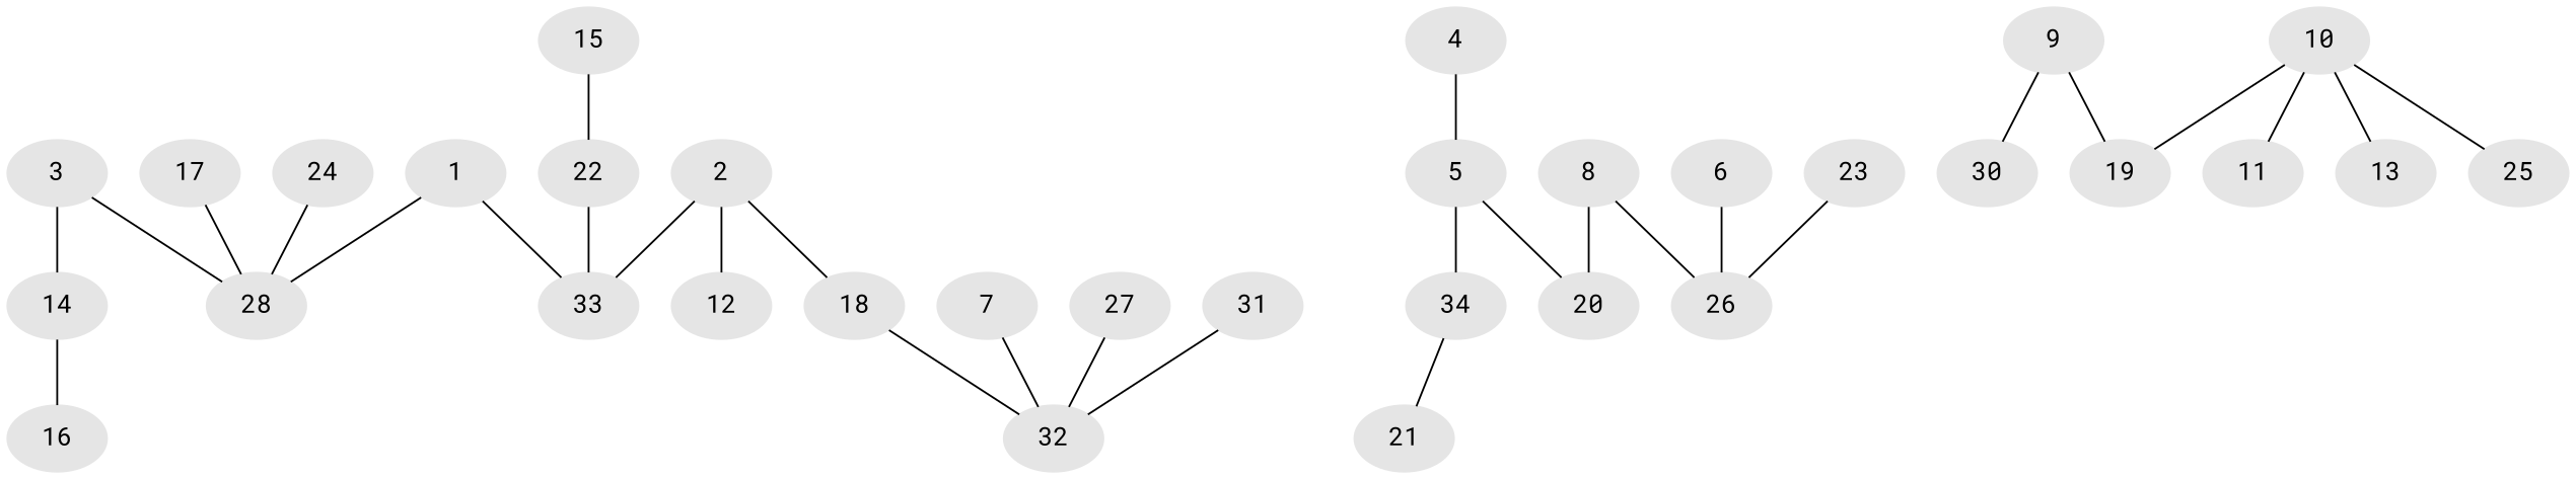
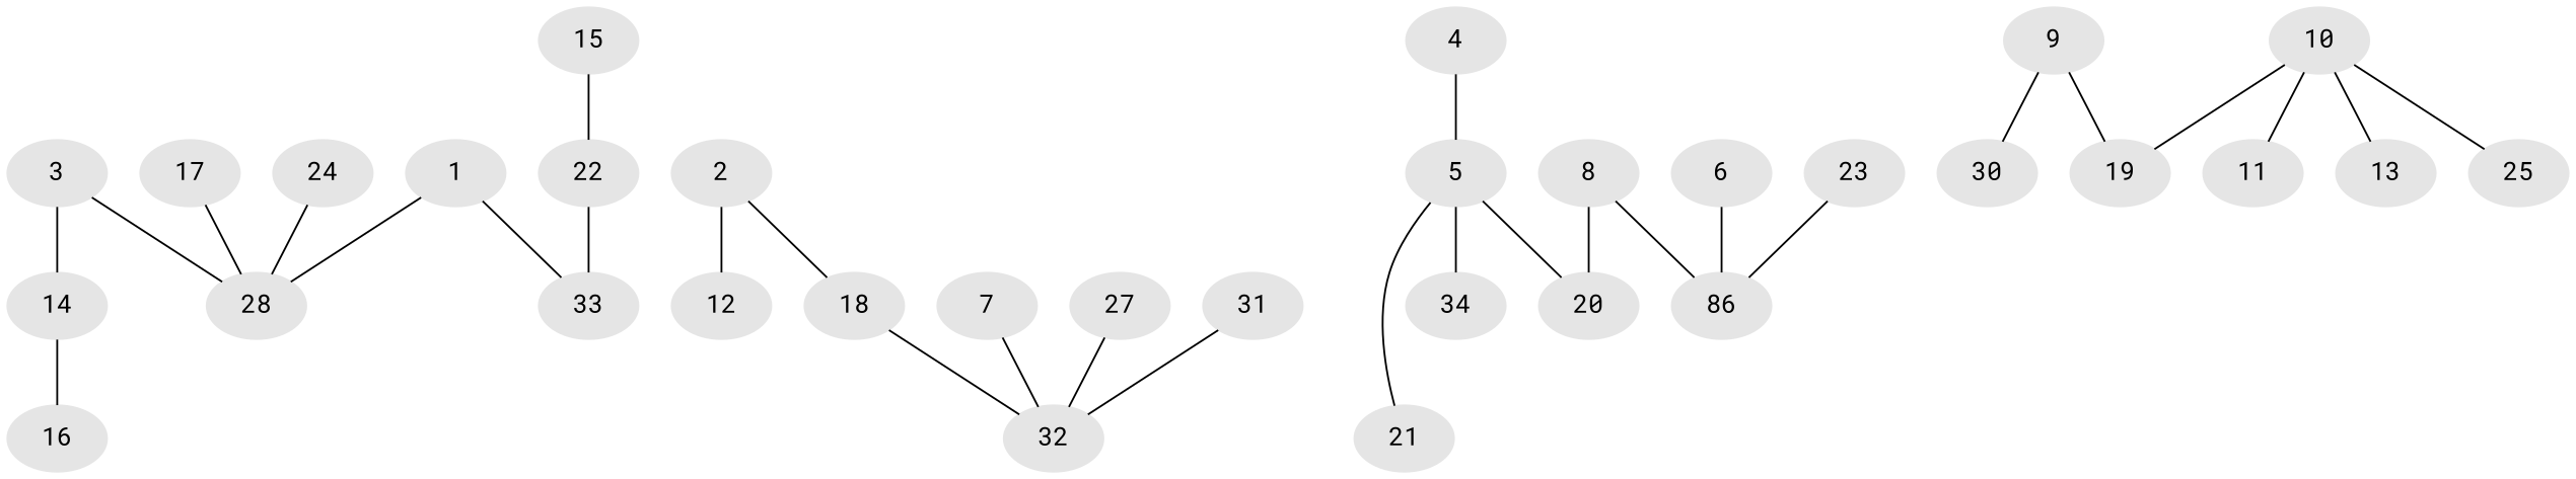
  graph {
    fontname="Roboto Mono"
    node [color=gray90 fontname="Roboto Mono" style=filled]
    edge [fontname="Roboto Mono" weight=1.0]
    1
    28
    33
    2
    12
    18
    32
    3
    14
    16
    4
    5
    20
    21
    34
    6
-   26
+   26 [label=86]
    7
    8
    9
    19
    30
    10
    11
    13
    25
    15
    22
    17
    23
    24
    27
    31
    1 -- 28
    1 -- 33
-   2 -- 33
    2 -- 12
    2 -- 18
    18 -- 32
    3 -- 28
    3 -- 14
    14 -- 16
    4 -- 5
    5 -- 20
-   34 -- 21
+   5 -- 21
    5 -- 34
    6 -- 26
    7 -- 32
    8 -- 20
    8 -- 26
    9 -- 19
    9 -- 30
    10 -- 19
    10 -- 11
    10 -- 13
    10 -- 25
    15 -- 22
    22 -- 33
    17 -- 28
    23 -- 26
    24 -- 28
    27 -- 32
    31 -- 32
  }
